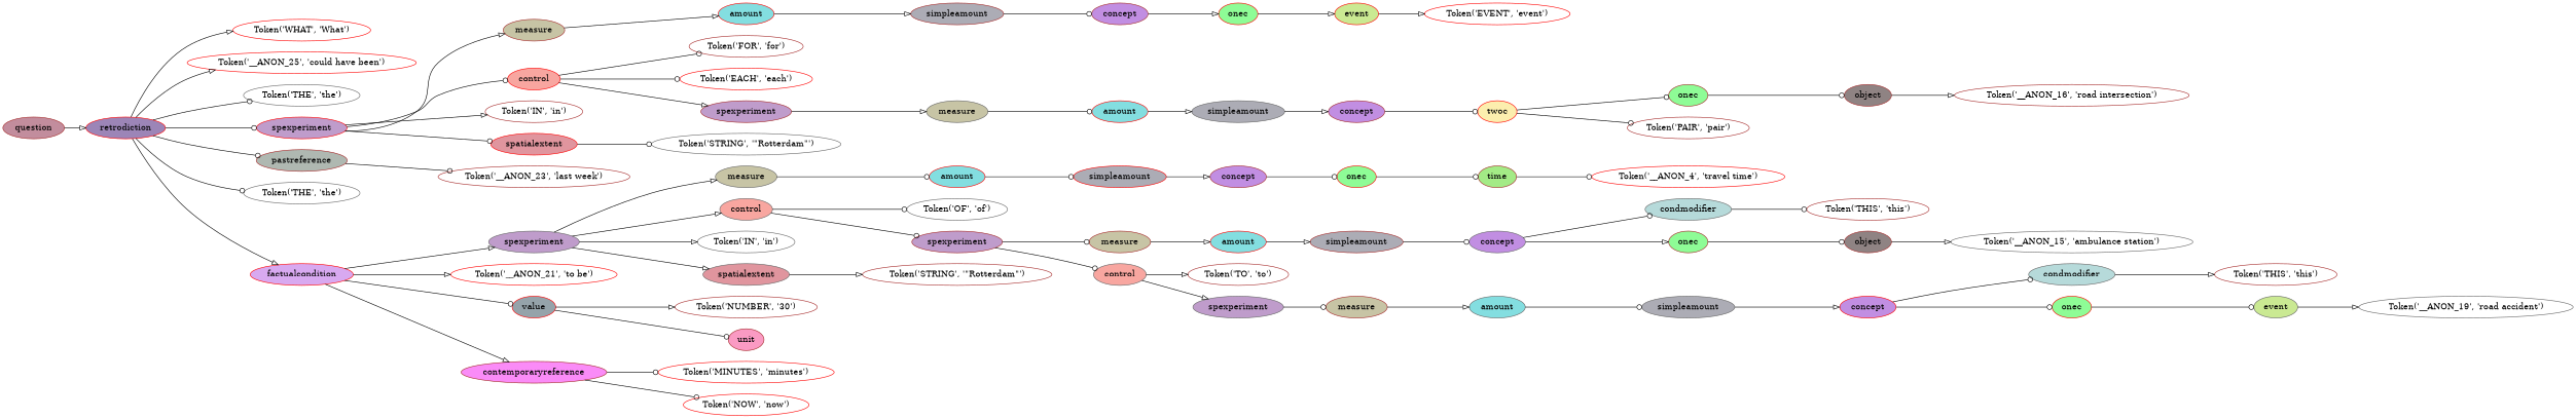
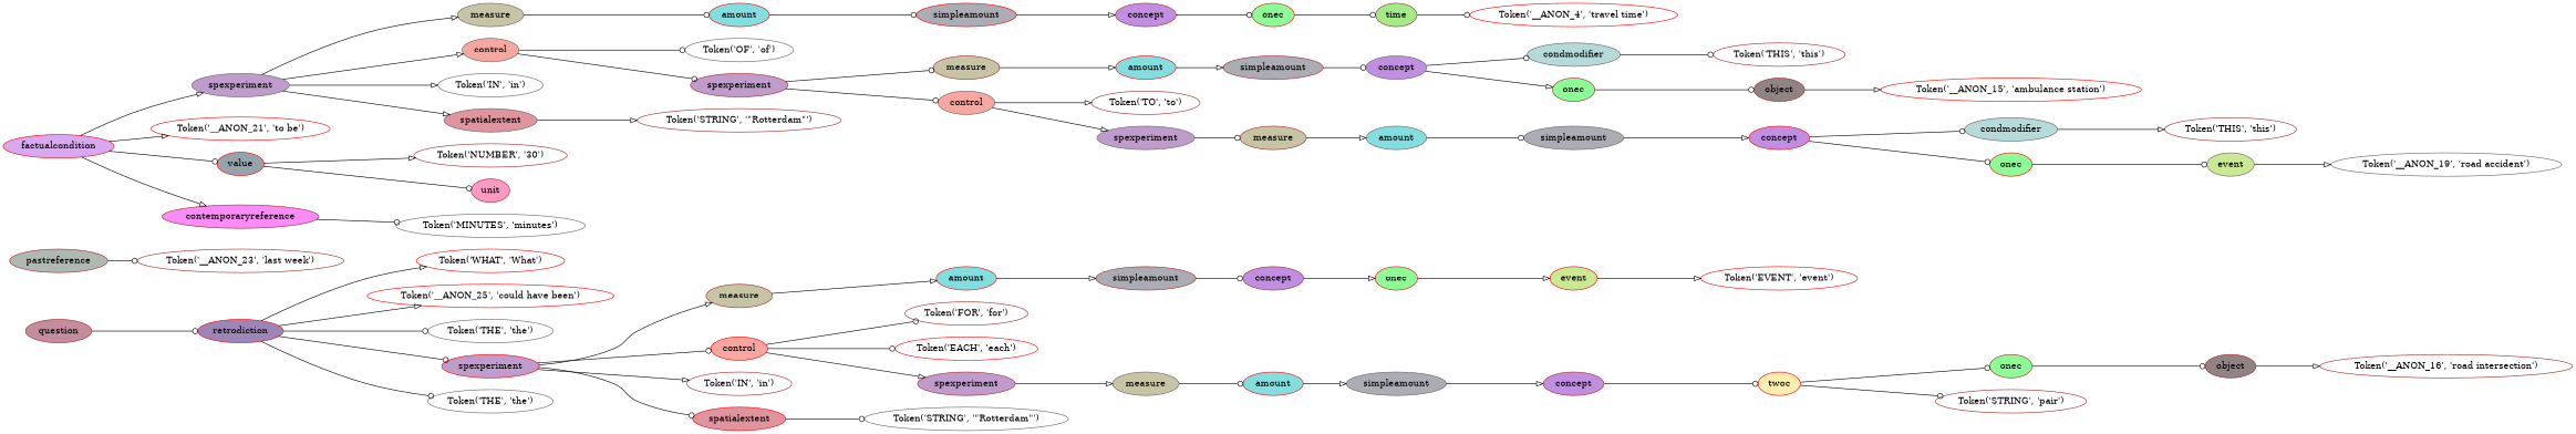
  digraph {
    rankdir=LR
    node [color=brown style=filled]
    edge [arrowhead=odot]
    n1 [color=red label="Token('WHAT', 'What')" style=""]
    n2 [color=red label="Token('__ANON_25', 'could have been')" style=""]
    n3 [color=gray40 label="Token('THE', 'the')" style=""]
    n4 [color=red label="Token('EVENT', 'event')" style=""]
    n5 [color=red fillcolor="#cae992" label=event]
    n6 [color=red fillcolor="#8efc96" label=onec]
    n7 [fillcolor="#c18ee2" label=concept]
    n8 [fillcolor="#acacb5" label=simpleamount]
    n9 [color=red fillcolor="#83dee0" label=amount]
    n10 [fillcolor="#c7c4a5" label=measure]
    n11 [label="Token('FOR', 'for')" style=""]
    n12 [color=red label="Token('EACH', 'each')" style=""]
    n13 [label="Token('__ANON_16', 'road intersection')" style=""]
    n14 [fillcolor="#8f8383" label=object]
    n15 [fillcolor="#8efc96" label=onec]
-   n16 [label="Token('PAIR', 'pair')" style=""]
+   n16 [label="Token('STRING', 'pair')" style=""]
    n17 [color=red fillcolor="#fceeae" label=twoc]
    n18 [fillcolor="#c18ee2" label=concept]
    n19 [color=gray40 fillcolor="#acacb5" label=simpleamount]
    n20 [color=red fillcolor="#83dee0" label=amount]
    n21 [color=gray40 fillcolor="#c7c4a5" label=measure]
    n22 [fillcolor="#bf9ccb" label=spexperiment]
    n23 [color=red fillcolor="#f8a6a0" label=control]
    n24 [label="Token('IN', 'in')" style=""]
    n25 [color=gray40 label="Token('STRING', '\"Rotterdam\"')" style=""]
    n26 [color=red fillcolor="#e0959e" label=spatialextent]
    n27 [color=red fillcolor="#bf9ccb" label=spexperiment]
    n28 [label="Token('__ANON_23', 'last week')" style=""]
    n29 [fillcolor="#afb8b1" label=pastreference]
    n30 [color=gray40 label="Token('THE', 'the')" style=""]
    n31 [color=red label="Token('__ANON_4', 'travel time')" style=""]
    n32 [fillcolor="#a3eb86" label=time]
    n33 [color=red fillcolor="#8efc96" label=onec]
    n34 [fillcolor="#c18ee2" label=concept]
    n35 [color=red fillcolor="#acacb5" label=simpleamount]
    n36 [color=red fillcolor="#83dee0" label=amount]
    n37 [color=gray40 fillcolor="#c7c4a5" label=measure]
    n38 [color=gray40 label="Token('OF', 'of')" style=""]
    n39 [label="Token('THIS', 'this')" style=""]
    n40 [color=gray40 fillcolor="#b6dada" label=condmodifier]
-   n41 [color=gray40 label="Token('__ANON_15', 'ambulance station')" style=""]
+   n41 [color=red label="Token('__ANON_15', 'ambulance station')" style=""]
    n42 [fillcolor="#8f8383" label=object]
    n43 [fillcolor="#8efc96" label=onec]
    n44 [color=gray40 fillcolor="#c18ee2" label=concept]
    n45 [fillcolor="#acacb5" label=simpleamount]
    n46 [color=red fillcolor="#83dee0" label=amount]
    n47 [fillcolor="#c7c4a5" label=measure]
    n48 [label="Token('TO', 'to')" style=""]
    n49 [label="Token('THIS', 'this')" style=""]
    n50 [color=gray40 fillcolor="#b6dada" label=condmodifier]
    n51 [color=gray40 label="Token('__ANON_19', 'road accident')" style=""]
    n52 [color=gray40 fillcolor="#cae992" label=event]
    n53 [color=red fillcolor="#8efc96" label=onec]
    n54 [color=red fillcolor="#c18ee2" label=concept]
    n55 [color=gray40 fillcolor="#acacb5" label=simpleamount]
    n56 [color=gray40 fillcolor="#83dee0" label=amount]
    n57 [fillcolor="#c7c4a5" label=measure]
    n58 [color=gray40 fillcolor="#bf9ccb" label=spexperiment]
    n59 [color=gray40 fillcolor="#f8a6a0" label=control]
    n60 [fillcolor="#bf9ccb" label=spexperiment]
    n61 [color=gray40 fillcolor="#f8a6a0" label=control]
    n62 [color=gray40 label="Token('IN', 'in')" style=""]
    n63 [label="Token('STRING', '\"Rotterdam\"')" style=""]
    n64 [color=gray40 fillcolor="#e0959e" label=spatialextent]
    n65 [color=gray40 fillcolor="#bf9ccb" label=spexperiment]
    n66 [color=red label="Token('__ANON_21', 'to be')" style=""]
    n67 [label="Token('NUMBER', '30')" style=""]
-   n68 [color=red label="Token('MINUTES', 'minutes')" style=""]
+   n68 [color=gray40 label="Token('MINUTES', 'minutes')" style=""]
    n69 [fillcolor="#fa9ac3" label=unit]
    n70 [color=red fillcolor="#95a3aa" label=value]
-   n71 [color=red label="Token('NOW', 'now')" style=""]
    n72 [fillcolor="#fa8bf7" label=contemporaryreference]
    n73 [color=red fillcolor="#d8a9f0" label=factualcondition]
    n74 [color=red fillcolor="#9c85b7" label=retrodiction]
    n75 [fillcolor="#c28d9d" label=question]
    n5 -> n4 [arrowhead=onormal]
    n6 -> n5 [arrowhead=onormal]
    n7 -> n6 [arrowhead=onormal]
    n8 -> n7
    n9 -> n8 [arrowhead=onormal]
    n10 -> n9 [arrowhead=onormal]
    n14 -> n13 [arrowhead=onormal]
    n15 -> n14
    n17 -> n15
    n17 -> n16
    n18 -> n17
    n19 -> n18 [arrowhead=onormal]
    n20 -> n19 [arrowhead=onormal]
    n21 -> n20
    n22 -> n21 [arrowhead=onormal]
    n23 -> n11
    n23 -> n12
    n23 -> n22 [arrowhead=onormal]
    n26 -> n25
    n27 -> n10 [arrowhead=onormal]
    n27 -> n23
    n27 -> n24 [arrowhead=onormal]
    n27 -> n26
    n29 -> n28
    n32 -> n31
    n33 -> n32
    n34 -> n33
    n35 -> n34 [arrowhead=onormal]
    n36 -> n35
    n37 -> n36
    n40 -> n39
    n42 -> n41 [arrowhead=onormal]
    n43 -> n42
    n44 -> n40
    n44 -> n43 [arrowhead=onormal]
    n45 -> n44
    n46 -> n45 [arrowhead=onormal]
    n47 -> n46 [arrowhead=onormal]
    n50 -> n49 [arrowhead=onormal]
    n52 -> n51 [arrowhead=onormal]
    n53 -> n52
    n54 -> n50
    n54 -> n53
    n55 -> n54 [arrowhead=onormal]
    n56 -> n55
    n57 -> n56 [arrowhead=onormal]
    n58 -> n57
    n59 -> n48 [arrowhead=onormal]
    n59 -> n58 [arrowhead=onormal]
    n60 -> n47
    n60 -> n59
    n61 -> n38
    n61 -> n60
    n64 -> n63 [arrowhead=onormal]
    n65 -> n37 [arrowhead=onormal]
    n65 -> n61 [arrowhead=onormal]
    n65 -> n62 [arrowhead=onormal]
    n65 -> n64 [arrowhead=onormal]
    n70 -> n67 [arrowhead=onormal]
    n70 -> n69
    n72 -> n68
-   n72 -> n71
    n73 -> n65 [arrowhead=onormal]
    n73 -> n66 [arrowhead=onormal]
    n73 -> n70
    n73 -> n72 [arrowhead=onormal]
    n74 -> n1 [arrowhead=onormal]
    n74 -> n2 [arrowhead=onormal]
    n74 -> n3
    n74 -> n27
-   n74 -> n29
    n74 -> n30
-   n74 -> n73 [arrowhead=onormal]
-   n75 -> n74 [arrowhead=onormal]
+   n75 -> n74
  }
